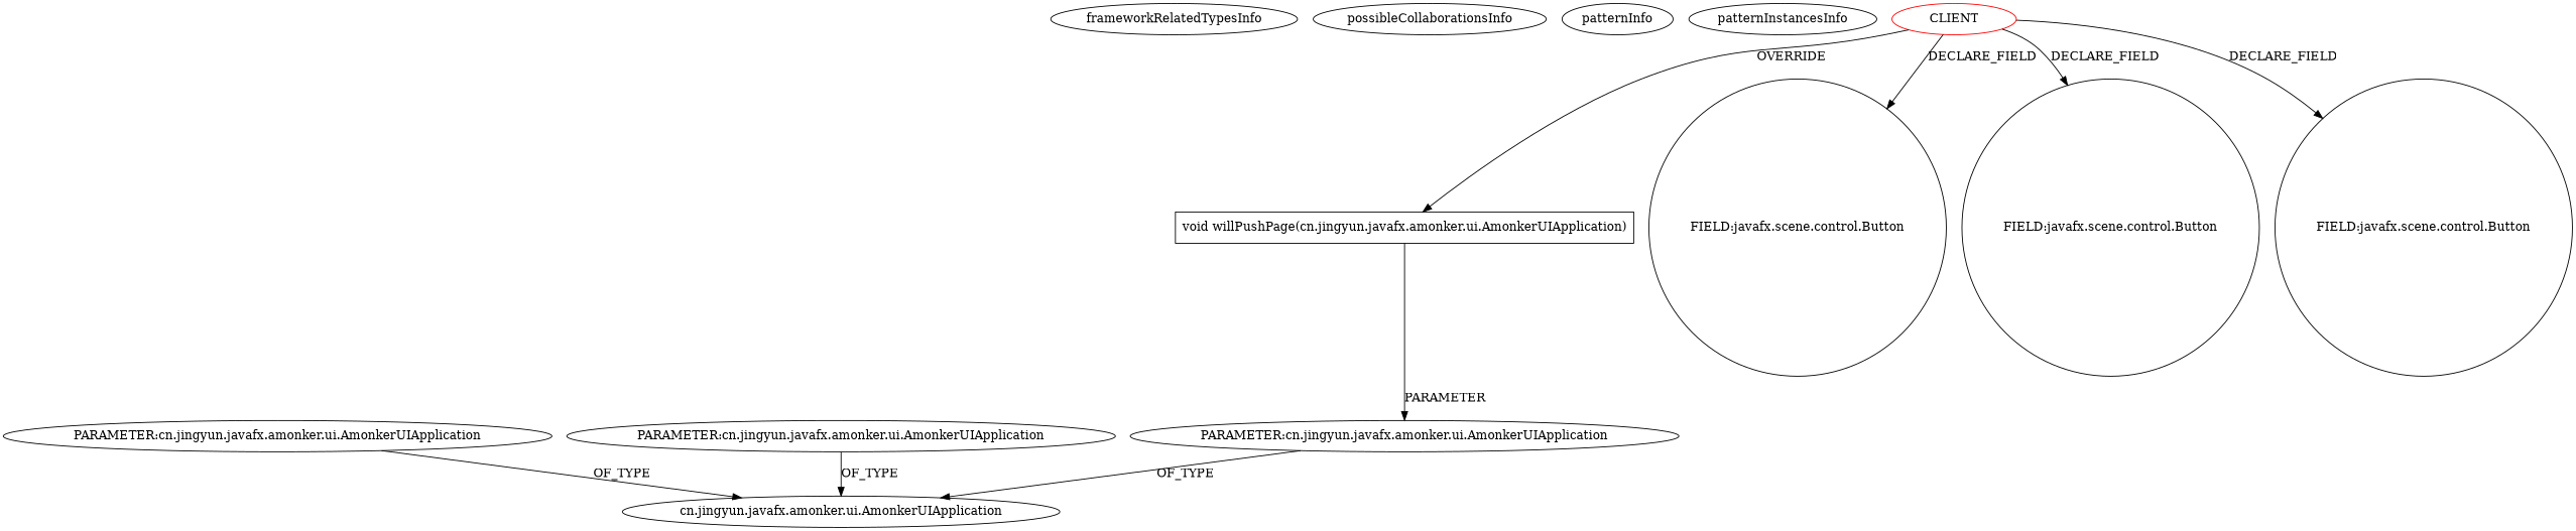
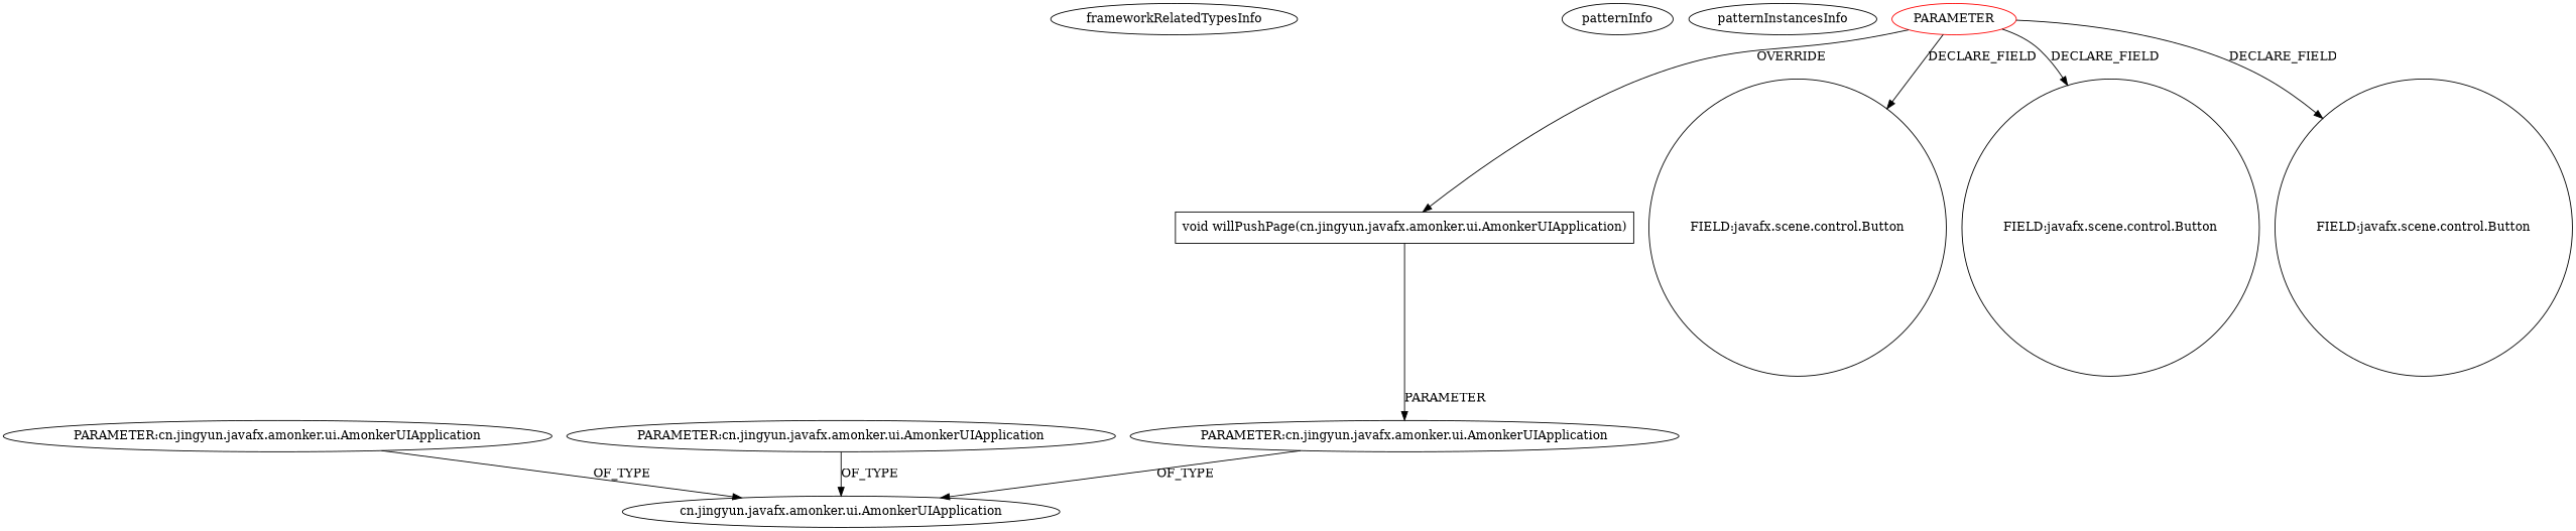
  digraph {
    node [isFrameworkType=false]
    frameworkRelatedTypesInfo [isFrameworkType=""]
-   possibleCollaborationsInfo [isFrameworkType=""]
    patternInfo [frequency=2.0 patternRootClient=0 isFrameworkType=""]
    patternInstancesInfo [0="amonker-Trans~/amonker-Trans/Trans-master/src/cn/jingyun/trans/FFmpegArgumentsManagerPane.java~FFmpegArgumentsManagerPane~1846" 1="amonker-Trans~/amonker-Trans/Trans-master/src/cn/jingyun/trans/MainPane.java~MainPane~1847" isFrameworkType=""]
    n5 [label="void willPushPage(cn.jingyun.javafx.amonker.ui.AmonkerUIApplication)" shape=box vertexType=OVERRIDING_METHOD_DECLARATION]
    n6 [label="PARAMETER:cn.jingyun.javafx.amonker.ui.AmonkerUIApplication" vertexType=PARAMETER_DECLARATION]
    n7 [label="cn.jingyun.javafx.amonker.ui.AmonkerUIApplication" vertexType=FRAMEWORK_CLASS_TYPE]
    n8 [label="PARAMETER:cn.jingyun.javafx.amonker.ui.AmonkerUIApplication" vertexType=PARAMETER_DECLARATION]
    n9 [label="PARAMETER:cn.jingyun.javafx.amonker.ui.AmonkerUIApplication" vertexType=PARAMETER_DECLARATION]
-   n10 [color=red label=CLIENT vertexType=ROOT_CLIENT_CLASS_DECLARATION]
+   n10 [color=red label=PARAMETER vertexType=ROOT_CLIENT_CLASS_DECLARATION]
    n11 [label="FIELD:javafx.scene.control.Button" shape=circle vertexType=FIELD_DECLARATION]
    n12 [label="FIELD:javafx.scene.control.Button" shape=circle vertexType=FIELD_DECLARATION]
    n13 [label="FIELD:javafx.scene.control.Button" shape=circle vertexType=FIELD_DECLARATION]
    n5 -> n6 [label=PARAMETER]
    n6 -> n7 [label=OF_TYPE]
    n8 -> n7 [label=OF_TYPE]
    n9 -> n7 [label=OF_TYPE]
    n10 -> n5 [label=OVERRIDE]
    n10 -> n11 [label=DECLARE_FIELD]
    n10 -> n12 [label=DECLARE_FIELD]
    n10 -> n13 [label=DECLARE_FIELD]
  }
